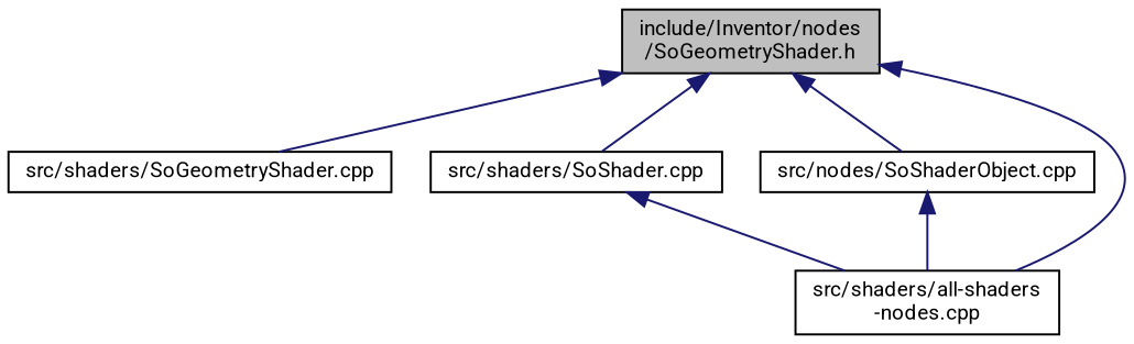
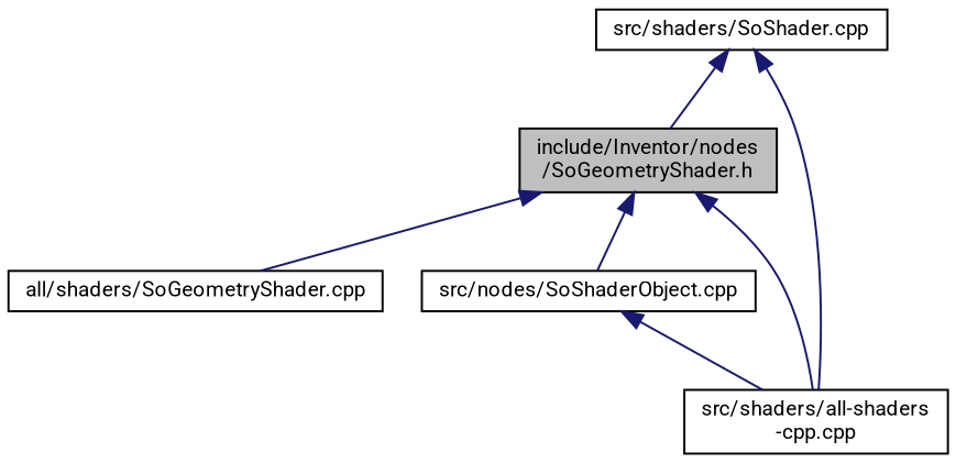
  digraph {
    fontname=Roboto
    node [color=black fillcolor=white fontname=Roboto fontsize=10 shape=record style=filled]
    edge [color=midnightblue dir=back fontname=Roboto fontsize=10 labelfontname=Helvetica labelfontsize=10 style=solid]
    n1 [fillcolor=grey75 fontcolor=black height=0.2 label="include/Inventor/nodes\l/SoGeometryShader.h" width=0.4]
-   n2 [height=0.2 label="src/shaders/SoGeometryShader.cpp" width=0.4]
+   n2 [height=0.2 label="all/shaders/SoGeometryShader.cpp" width=0.4]
    n3 [height=0.2 label="src/shaders/SoShader.cpp" width=0.4]
    n4 [height=0.2 label="src/nodes/SoShaderObject.cpp" width=0.4]
-   n5 [height=0.2 label="src/shaders/all-shaders\l-nodes.cpp" width=0.4]
+   n5 [height=0.2 label="src/shaders/all-shaders\l-cpp.cpp" width=0.4]
    n1 -> n2
-   n1 -> n3
+   n3 -> n1
    n1 -> n4
    n1 -> n5
    n3 -> n5
    n4 -> n5
  }
